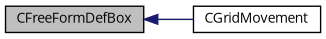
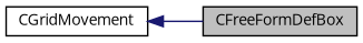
  digraph {
    rankdir=LR
    fontname="Open Sans"
    node [color=black fontname="Open Sans" fontsize=10 shape=record style=filled]
    n1 [fillcolor=grey75 fontcolor=black height=0.2 label=CFreeFormDefBox width=0.4]
    n2 [fillcolor=white height=0.2 label=CGridMovement width=0.4]
-   n1 -> n2 [color=midnightblue dir=back fontname="Open Sans" fontsize=10 labelfontname=Helvetica labelfontsize=10 style=solid]
+   n2 -> n1 [color=midnightblue dir=back fontname="Open Sans" fontsize=10 labelfontname=Helvetica labelfontsize=10 style=solid]
  }
